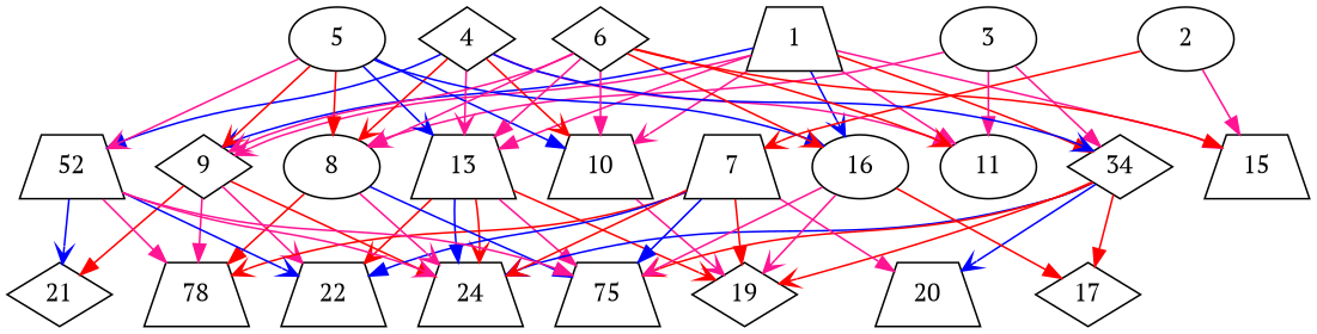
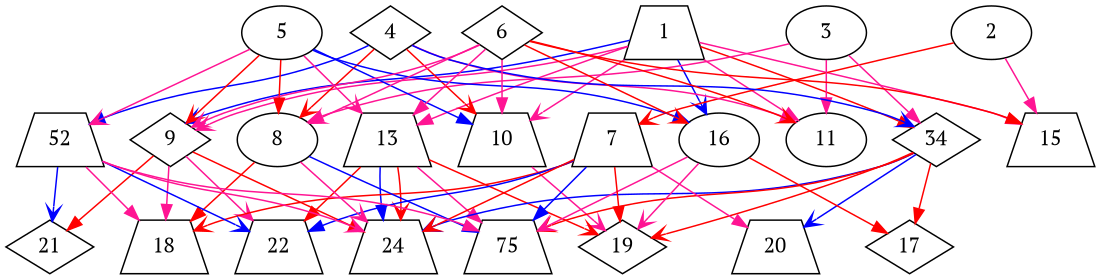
  digraph {
    fontname="PT Serif"
    node [alpha=0.12 fontname="PT Serif" shape=trapezium]
    edge [arrowhead=vee color=deeppink fontname="PT Serif"]
    1 [alpha=0.09 expect_size=26516480]
    9 [alpha=0.18 expect_size=16182272 shape=diamond]
    10 [expect_size=50066432]
    11 [alpha=0.16 expect_size=38253568 shape=ellipse]
    13 [expect_size=25917440]
    n6 [alpha=0.19 expect_size=10793984 label=34 shape=diamond]
    15 [alpha=0.05 expect_size=48192512]
    16 [alpha=0.14 expect_size=6642688 shape=ellipse]
-   18 [alpha=0.13 expect_size=24725504 label=78]
+   18 [alpha=0.13 expect_size=24725504]
    22 [alpha=0.04 expect_size=9786368]
    24 [expect_size=20371456]
    21 [alpha=0.00 expect_size=18432000 shape=diamond]
    19 [alpha=0.17 expect_size=42942464 shape=diamond]
    n14 [alpha=0.07 expect_size=17248256 label=75]
    20 [alpha=0.04 expect_size=38334464]
    17 [alpha=0.15 expect_size=20471808 shape=diamond]
    2 [alpha=0.06 expect_size=22781952 shape=ellipse]
    7 [alpha=0.02 expect_size=40257536]
    3 [alpha=0.14 expect_size=46730240 shape=ellipse]
    8 [alpha=0.08 expect_size=28534784 shape=ellipse]
    4 [alpha=0.16 expect_size=17091584 shape=diamond]
    n22 [alpha=0.13 expect_size=11992064 label=52]
    5 [alpha=0.02 expect_size=26624000 shape=ellipse]
    6 [alpha=0.06 expect_size=36600832 shape=diamond]
    1 -> 9 [color=blue]
    1 -> 9
    1 -> 10
    1 -> 11 [arrowhead=normal]
    1 -> 13 [arrowhead=normal]
    1 -> n6 [arrowhead=normal color=red]
    1 -> 15 [arrowhead=normal]
    1 -> 16 [color=blue]
    9 -> 18 [arrowhead=normal]
    9 -> 22
    9 -> 24 [arrowhead=normal color=red]
    9 -> 21 [arrowhead=normal color=red]
    10 -> 19
-   13 -> 22 [color=red]
+   13 -> 22 [arrowhead=normal color=red]
    13 -> 24 [arrowhead=normal color=blue]
    13 -> 24 [color=red]
    13 -> 19 [color=red]
    13 -> n14 [arrowhead=normal]
    n6 -> 24 [color=blue]
    n6 -> 19 [color=red]
    n6 -> n14 [color=red]
    n6 -> 20 [color=blue]
    n6 -> 17 [arrowhead=normal color=red]
    16 -> 19
    16 -> n14
    16 -> 17 [arrowhead=normal color=red]
    2 -> 15 [arrowhead=normal]
    2 -> 7 [color=red]
    7 -> 18 [color=red]
    7 -> 22 [arrowhead=normal color=blue]
    7 -> 24 [color=red]
    7 -> 19 [arrowhead=normal color=red]
    7 -> n14 [arrowhead=normal color=blue]
    7 -> 20 [arrowhead=normal]
    3 -> 11 [arrowhead=normal]
    3 -> n6 [arrowhead=normal]
    3 -> 8 [arrowhead=normal]
    8 -> 18 [arrowhead=normal color=red]
    8 -> 24
    8 -> n14 [arrowhead=normal color=blue]
    4 -> 10 [color=red]
    4 -> 11 [arrowhead=normal]
-   4 -> 13
    4 -> n6 [color=blue]
    4 -> 8 [color=red]
    4 -> n22 [arrowhead=normal color=blue]
    n22 -> 18 [arrowhead=normal]
    n22 -> 22 [color=blue]
    n22 -> 24
    n22 -> 21 [color=blue]
    n22 -> n14 [arrowhead=normal]
    5 -> 9 [color=red]
    5 -> 10 [arrowhead=normal color=blue]
-   5 -> 13 [color=blue]
+   5 -> 13
    5 -> 16 [arrowhead=normal color=blue]
    5 -> 8 [arrowhead=normal color=red]
    5 -> n22
    6 -> 9
    6 -> 10 [arrowhead=normal]
    6 -> 11 [color=red]
    6 -> 13 [arrowhead=normal]
    6 -> 15 [arrowhead=normal color=red]
    6 -> 16 [color=red]
    6 -> 8
  }
